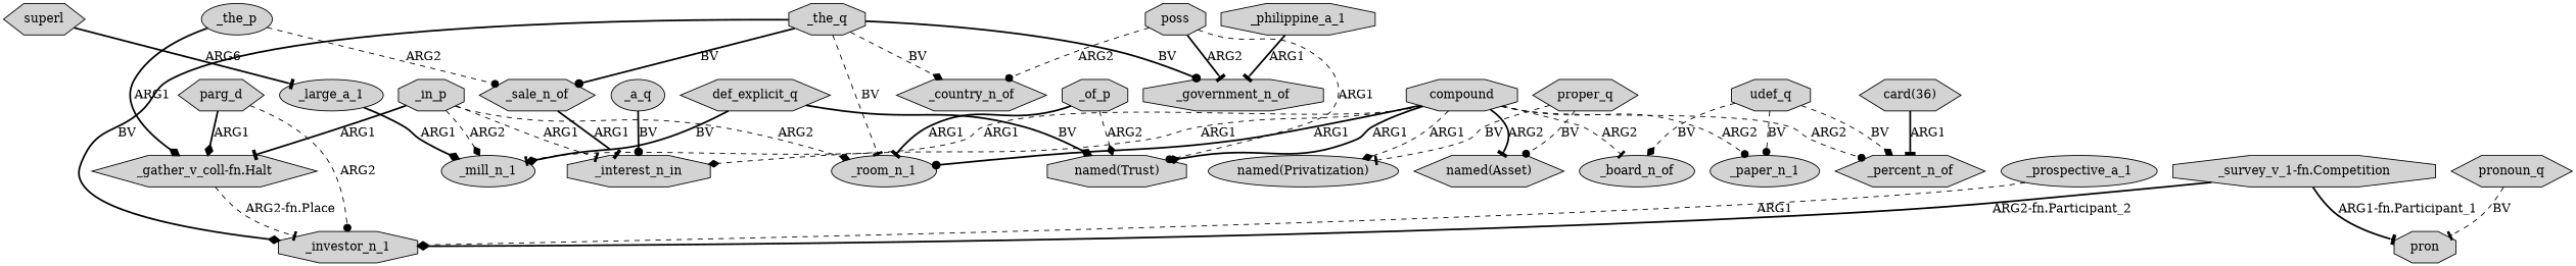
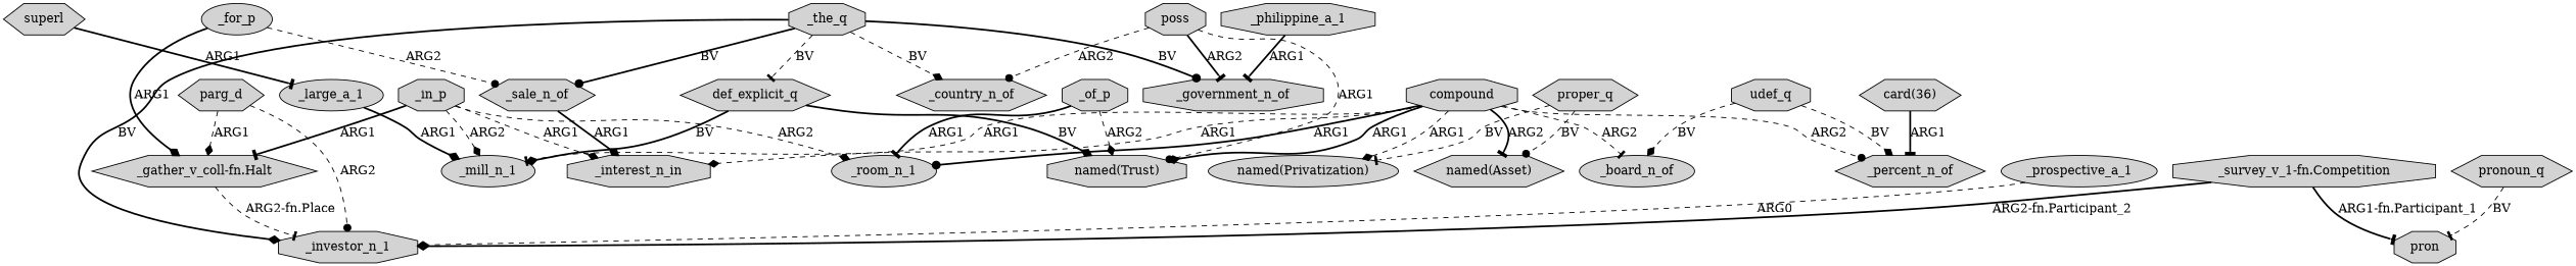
  digraph {
    node [shape=octagon style=filled]
    edge [arrowhead=diamond style=dashed]
    _large_a_1 [shape=ellipse]
    _mill_n_1 [shape=ellipse]
    _the_q
    _investor_n_1
    _room_n_1 [shape=ellipse]
    _country_n_of [shape=hexagon]
    _government_n_of
    _sale_n_of [shape=hexagon]
    _interest_n_in
    poss
    "named(Trust)"
-   _paper_n_1 [shape=ellipse]
    udef_q
    _percent_n_of [shape=hexagon]
    _board_n_of [shape=ellipse]
    _philippine_a_1
    compound
    "named(Privatization)" [shape=ellipse]
    "named(Asset)" [shape=hexagon]
    parg_d [shape=hexagon]
    "_gather_v_coll-fn.Halt" [shape=hexagon]
-   _for_p [shape=ellipse label=_the_p]
+   _for_p [shape=ellipse]
    _of_p
-   _a_q [shape=ellipse]
    _in_p
    pronoun_q [shape=hexagon]
    pron
    def_explicit_q [shape=hexagon]
    proper_q [shape=hexagon]
    "_survey_v_1-fn.Competition"
    _prospective_a_1 [shape=ellipse]
    superl [shape=hexagon]
    "card(36)" [shape=hexagon]
    _large_a_1 -> _mill_n_1 [label=ARG1 style=bold]
    _the_q -> _investor_n_1 [label=BV style=bold]
-   _the_q -> _room_n_1 [arrowhead=tee label=BV]
+   _the_q -> def_explicit_q [arrowhead=tee label=BV]
    _the_q -> _country_n_of [label=BV]
    _the_q -> _government_n_of [arrowhead=dot label=BV style=bold]
    _the_q -> _sale_n_of [arrowhead=dot label=BV style=bold]
-   _sale_n_of -> _interest_n_in [arrowhead=tee label=ARG1 style=bold]
+   _sale_n_of -> _interest_n_in [label=ARG1 style=bold]
    poss -> _country_n_of [arrowhead=dot label=ARG2]
    poss -> _government_n_of [arrowhead=tee label=ARG2 style=bold]
    poss -> "named(Trust)" [arrowhead=dot label=ARG1]
-   udef_q -> _paper_n_1 [arrowhead=dot label=BV]
    udef_q -> _percent_n_of [label=BV]
    udef_q -> _board_n_of [label=BV]
    _philippine_a_1 -> _government_n_of [arrowhead=tee label=ARG1 style=bold]
    compound -> _mill_n_1 [arrowhead=tee label=ARG1]
    compound -> _room_n_1 [arrowhead=dot label=ARG1 style=bold]
    compound -> _interest_n_in [label=ARG1]
    compound -> "named(Trust)" [label=ARG1 style=bold]
-   compound -> _paper_n_1 [arrowhead=dot label=ARG2]
    compound -> _percent_n_of [arrowhead=dot label=ARG2]
    compound -> _board_n_of [arrowhead=tee label=ARG2]
    compound -> "named(Privatization)" [label=ARG1]
    compound -> "named(Asset)" [arrowhead=tee label=ARG2 style=bold]
    parg_d -> _investor_n_1 [arrowhead=dot label=ARG2]
-   parg_d -> "_gather_v_coll-fn.Halt" [label=ARG1 style=bold]
+   parg_d -> "_gather_v_coll-fn.Halt" [label=ARG1]
    "_gather_v_coll-fn.Halt" -> _investor_n_1 [arrowhead=tee label="ARG2-fn.Place"]
    _for_p -> _sale_n_of [arrowhead=dot label=ARG2]
    _for_p -> "_gather_v_coll-fn.Halt" [label=ARG1 style=bold]
    _of_p -> _room_n_1 [arrowhead=tee label=ARG1 style=bold]
    _of_p -> "named(Trust)" [label=ARG2]
-   _a_q -> _interest_n_in [arrowhead=dot label=BV style=bold]
    _in_p -> _mill_n_1 [label=ARG2]
    _in_p -> _room_n_1 [label=ARG2]
-   _in_p -> _interest_n_in [arrowhead=tee label=ARG1]
+   _in_p -> _interest_n_in [label=ARG1]
    _in_p -> "_gather_v_coll-fn.Halt" [arrowhead=tee label=ARG1 style=bold]
    pronoun_q -> pron [arrowhead=tee label=BV]
    def_explicit_q -> _mill_n_1 [label=BV style=bold]
    def_explicit_q -> "named(Trust)" [label=BV style=bold]
    proper_q -> "named(Privatization)" [arrowhead=tee label=BV]
    proper_q -> "named(Asset)" [arrowhead=dot label=BV]
    "_survey_v_1-fn.Competition" -> _investor_n_1 [label="ARG2-fn.Participant_2" style=bold]
    "_survey_v_1-fn.Competition" -> pron [arrowhead=tee label="ARG1-fn.Participant_1" style=bold]
-   _prospective_a_1 -> _investor_n_1 [label=ARG1]
-   superl -> _large_a_1 [arrowhead=tee label=ARG6 style=bold]
+   _prospective_a_1 -> _investor_n_1 [label=ARG0]
+   superl -> _large_a_1 [arrowhead=tee label=ARG1 style=bold]
    "card(36)" -> _percent_n_of [arrowhead=tee label=ARG1 style=bold]
  }
